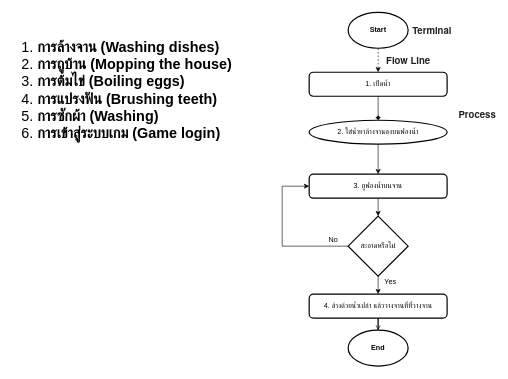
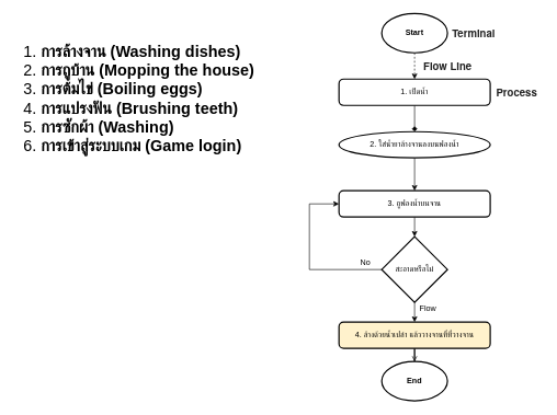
  <mxCell id="0" />
  <mxCell id="1" parent="0" />
  <mxCell id="2" style="edgeStyle=orthogonalEdgeStyle;rounded=0;orthogonalLoop=1;jettySize=auto;html=1;entryX=0.5;entryY=0;entryDx=0;entryDy=0;dashed=1;" parent="1" source="3" target="7" edge="1"><mxGeometry relative="1" as="geometry" /></mxCell>
  <mxCell id="3" value="Start" style="strokeWidth=2;html=1;shape=mxgraph.flowchart.start_1;whiteSpace=wrap;fontStyle=1" parent="1" vertex="1"><mxGeometry x="580" y="20" width="100" height="60" as="geometry" /></mxCell>
  <mxCell id="4" value="&lt;span style=&quot;color: rgb(34 , 34 , 34) ; font-family: &amp;quot;helvetica neue&amp;quot; , &amp;quot;helvetica&amp;quot; , &amp;quot;nimbus sans l&amp;quot; , &amp;quot;arial&amp;quot; , &amp;quot;liberation sans&amp;quot; , sans-serif ; font-size: 16px ; background-color: rgb(255 , 255 , 255)&quot;&gt;Terminal&lt;/span&gt;" style="text;html=1;strokeColor=none;fillColor=none;align=center;verticalAlign=middle;whiteSpace=wrap;rounded=0;fontStyle=1" parent="1" vertex="1"><mxGeometry x="700" y="40" width="40" height="20" as="geometry" /></mxCell>
  <mxCell id="5" value="End" style="strokeWidth=2;html=1;shape=mxgraph.flowchart.start_1;whiteSpace=wrap;fontStyle=1" parent="1" vertex="1"><mxGeometry x="580" y="550" width="100" height="60" as="geometry" /></mxCell>
  <mxCell id="6" style="edgeStyle=orthogonalEdgeStyle;rounded=0;orthogonalLoop=1;jettySize=auto;html=1;exitX=0.5;exitY=1;exitDx=0;exitDy=0;entryX=0.5;entryY=0;entryDx=0;entryDy=0;fontSize=16;endArrow=diamond;" parent="1" source="7" target="18" edge="1"><mxGeometry relative="1" as="geometry" /></mxCell>
  <mxCell id="7" value="1. เปิดน้ำ" style="rounded=1;whiteSpace=wrap;html=1;absoluteArcSize=1;arcSize=14;strokeWidth=2;" parent="1" vertex="1"><mxGeometry x="515" y="120" width="230" height="40" as="geometry" /></mxCell>
- <mxCell id="8" value="&lt;span style=&quot;color: rgb(34 , 34 , 34) ; font-family: &amp;quot;helvetica neue&amp;quot; , &amp;quot;helvetica&amp;quot; , &amp;quot;nimbus sans l&amp;quot; , &amp;quot;arial&amp;quot; , &amp;quot;liberation sans&amp;quot; , sans-serif ; font-size: 16px ; background-color: rgb(255 , 255 , 255)&quot;&gt;Process&lt;/span&gt;" style="text;html=1;align=center;verticalAlign=middle;resizable=0;points=[];autosize=1;strokeColor=none;fontStyle=1" parent="1" vertex="1"><mxGeometry x="755" y="180" width="80" height="20" as="geometry" /></mxCell>
+ <mxCell id="8" value="&lt;span style=&quot;color: rgb(34 , 34 , 34) ; font-family: &amp;quot;helvetica neue&amp;quot; , &amp;quot;helvetica&amp;quot; , &amp;quot;nimbus sans l&amp;quot; , &amp;quot;arial&amp;quot; , &amp;quot;liberation sans&amp;quot; , sans-serif ; font-size: 16px ; background-color: rgb(255 , 255 , 255)&quot;&gt;Process&lt;/span&gt;" style="text;html=1;align=center;verticalAlign=middle;resizable=0;points=[];autosize=1;strokeColor=none;fontStyle=1" parent="1" vertex="1"><mxGeometry x="745" y="130" width="80" height="20" as="geometry" /></mxCell>
  <mxCell id="9" style="edgeStyle=orthogonalEdgeStyle;rounded=0;orthogonalLoop=1;jettySize=auto;html=1;entryX=0.5;entryY=0;entryDx=0;entryDy=0;entryPerimeter=0;endArrow=open;" parent="1" source="10" target="5" edge="1"><mxGeometry relative="1" as="geometry" /></mxCell>
- <mxCell id="10" value="4. ล้างด้วยน้ำเปล่า แล้ววางจานที่ที่วางจาน" style="rounded=1;whiteSpace=wrap;html=1;absoluteArcSize=1;arcSize=14;strokeWidth=2;" parent="1" vertex="1"><mxGeometry x="515" y="490" width="230" height="40" as="geometry" /></mxCell>
+ <mxCell id="10" value="4. ล้างด้วยน้ำเปล่า แล้ววางจานที่ที่วางจาน" style="rounded=1;whiteSpace=wrap;html=1;absoluteArcSize=1;arcSize=14;strokeWidth=2;fillColor=#fff2cc;" parent="1" vertex="1"><mxGeometry x="515" y="490" width="230" height="40" as="geometry" /></mxCell>
  <mxCell id="11" value="&lt;span style=&quot;color: rgb(34 , 34 , 34) ; font-family: &amp;quot;helvetica neue&amp;quot; , &amp;quot;helvetica&amp;quot; , &amp;quot;nimbus sans l&amp;quot; , &amp;quot;arial&amp;quot; , &amp;quot;liberation sans&amp;quot; , sans-serif ; font-size: 16px ; background-color: rgb(255 , 255 , 255)&quot;&gt;Flow Line&lt;/span&gt;" style="text;html=1;align=center;verticalAlign=middle;resizable=0;points=[];autosize=1;strokeColor=none;fontStyle=1" parent="1" vertex="1"><mxGeometry x="635" y="90" width="90" height="20" as="geometry" /></mxCell>
  <mxCell id="12" style="edgeStyle=orthogonalEdgeStyle;rounded=0;orthogonalLoop=1;jettySize=auto;html=1;exitX=0.5;exitY=1;exitDx=0;exitDy=0;exitPerimeter=0;entryX=0.5;entryY=0;entryDx=0;entryDy=0;" parent="1" source="14" target="10" edge="1"><mxGeometry relative="1" as="geometry" /></mxCell>
  <mxCell id="13" style="edgeStyle=orthogonalEdgeStyle;rounded=0;orthogonalLoop=1;jettySize=auto;html=1;entryX=0;entryY=0.5;entryDx=0;entryDy=0;" parent="1" source="14" target="20" edge="1"><mxGeometry relative="1" as="geometry"><Array as="points"><mxPoint x="470" y="410" /><mxPoint x="470" y="310" /></Array></mxGeometry></mxCell>
  <mxCell id="14" value="สะอาดหรือไม่" style="strokeWidth=2;html=1;shape=mxgraph.flowchart.decision;whiteSpace=wrap;" parent="1" vertex="1"><mxGeometry x="580" y="360" width="100" height="100" as="geometry" /></mxCell>
- <mxCell id="15" value="Yes" style="text;html=1;align=center;verticalAlign=middle;resizable=0;points=[];autosize=1;strokeColor=none;" parent="1" vertex="1"><mxGeometry x="630" y="460" width="40" height="20" as="geometry" /></mxCell>
+ <mxCell id="15" value="Flow" style="text;html=1;align=center;verticalAlign=middle;resizable=0;points=[];autosize=1;strokeColor=none;" parent="1" vertex="1"><mxGeometry x="630" y="460" width="40" height="20" as="geometry" /></mxCell>
  <mxCell id="16" value="No" style="text;html=1;align=center;verticalAlign=middle;resizable=0;points=[];autosize=1;strokeColor=none;" parent="1" vertex="1"><mxGeometry x="540" y="390" width="30" height="20" as="geometry" /></mxCell>
  <mxCell id="17" style="edgeStyle=orthogonalEdgeStyle;rounded=0;orthogonalLoop=1;jettySize=auto;html=1;exitX=0.5;exitY=1;exitDx=0;exitDy=0;entryX=0.5;entryY=0;entryDx=0;entryDy=0;fontSize=16;" parent="1" source="18" target="20" edge="1"><mxGeometry relative="1" as="geometry" /></mxCell>
  <mxCell id="18" value="2. ใส่น้ำยาล้างจานลงบนฟองน้ำ" style="ellipse;whiteSpace=wrap;html=1;absoluteArcSize=1;arcSize=14;strokeWidth=2;" parent="1" vertex="1"><mxGeometry x="515" y="200" width="230" height="40" as="geometry" /></mxCell>
  <mxCell id="19" style="edgeStyle=orthogonalEdgeStyle;rounded=0;orthogonalLoop=1;jettySize=auto;html=1;exitX=0.5;exitY=1;exitDx=0;exitDy=0;entryX=0.5;entryY=0;entryDx=0;entryDy=0;entryPerimeter=0;fontSize=16;" parent="1" source="20" target="14" edge="1"><mxGeometry relative="1" as="geometry" /></mxCell>
  <mxCell id="20" value="3. ถูฟองน้ำบนจาน" style="rounded=1;whiteSpace=wrap;html=1;absoluteArcSize=1;arcSize=14;strokeWidth=2;" parent="1" vertex="1"><mxGeometry x="515" y="290" width="230" height="40" as="geometry" /></mxCell>
  <mxCell id="21" value="&lt;div style=&quot;font-size: 24px&quot;&gt;&lt;ol&gt;&lt;li&gt;&lt;b&gt;การล้างจาน (Washing dishes)&lt;/b&gt;&lt;/li&gt;&lt;li&gt;&lt;b&gt;การถูบ้าน (Mopping the house)&lt;/b&gt;&lt;/li&gt;&lt;li&gt;&lt;b&gt;การต้มไข่ (Boiling eggs)&lt;/b&gt;&lt;/li&gt;&lt;li&gt;&lt;b&gt;การแปรงฟัน (Brushing teeth)&lt;/b&gt;&lt;/li&gt;&lt;li&gt;&lt;b&gt;การซักผ้า (Washing)&lt;/b&gt;&lt;/li&gt;&lt;li&gt;&lt;b&gt;การเข้าสู่ระบบเกม (Game login)&lt;/b&gt;&lt;/li&gt;&lt;/ol&gt;&lt;/div&gt;" style="text;html=1;align=left;verticalAlign=middle;resizable=0;points=[];autosize=1;spacing=2;spacingBottom=0;horizontal=1;fillColor=#ffffff;" parent="1" vertex="1"><mxGeometry x="20" y="80" width="410" height="140" as="geometry" /></mxCell>
